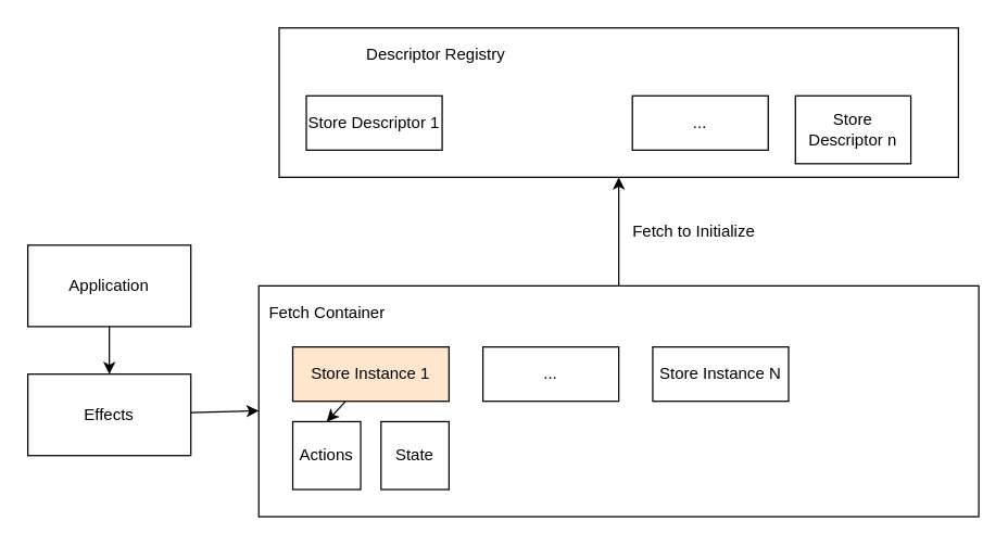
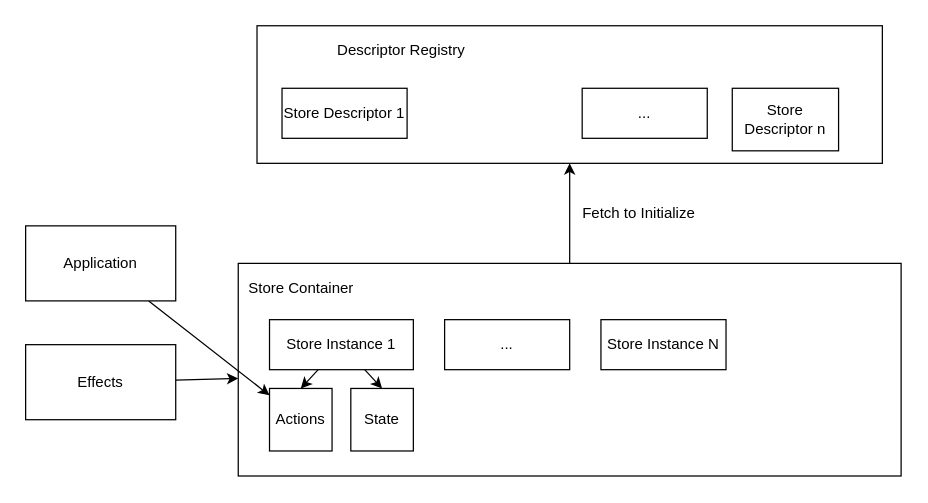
  <mxCell id="0" />
  <mxCell id="1" parent="0" />
  <mxCell id="2" style="edgeStyle=none;html=1;exitX=0.5;exitY=0;exitDx=0;exitDy=0;entryX=0.5;entryY=1;entryDx=0;entryDy=0;" parent="1" source="3" target="16" edge="1"><mxGeometry relative="1" as="geometry" /></mxCell>
  <mxCell id="3" value="" style="rounded=0;whiteSpace=wrap;html=1;" parent="1" vertex="1"><mxGeometry x="190" y="210" width="530" height="170" as="geometry" /></mxCell>
- <mxCell id="4" style="edgeStyle=none;html=1;" parent="1" source="5" target="15" edge="1"><mxGeometry relative="1" as="geometry" /></mxCell>
+ <mxCell id="4" style="edgeStyle=none;html=1;" parent="1" source="5" target="12" edge="1"><mxGeometry relative="1" as="geometry" /></mxCell>
  <mxCell id="5" value="Application" style="rounded=0;whiteSpace=wrap;html=1;" parent="1" vertex="1"><mxGeometry x="20" y="180" width="120" height="60" as="geometry" /></mxCell>
+ <mxCell id="6" style="edgeStyle=none;html=1;entryX=0.5;entryY=0;entryDx=0;entryDy=0;" parent="1" source="8" target="11" edge="1"><mxGeometry relative="1" as="geometry" /></mxCell>
  <mxCell id="7" style="edgeStyle=none;html=1;entryX=0.5;entryY=0;entryDx=0;entryDy=0;" parent="1" source="8" target="12" edge="1"><mxGeometry relative="1" as="geometry" /></mxCell>
- <mxCell id="8" value="Store Instance 1" style="rounded=0;whiteSpace=wrap;html=1;fillColor=#ffe6cc;" parent="1" vertex="1"><mxGeometry x="215" y="255" width="115" height="40" as="geometry" /></mxCell>
+ <mxCell id="8" value="Store Instance 1" style="rounded=0;whiteSpace=wrap;html=1;" parent="1" vertex="1"><mxGeometry x="215" y="255" width="115" height="40" as="geometry" /></mxCell>
  <mxCell id="9" value="..." style="rounded=0;whiteSpace=wrap;html=1;" parent="1" vertex="1"><mxGeometry x="355" y="255" width="100" height="40" as="geometry" /></mxCell>
  <mxCell id="10" value="Store Instance N" style="rounded=0;whiteSpace=wrap;html=1;" parent="1" vertex="1"><mxGeometry x="480" y="255" width="100" height="40" as="geometry" /></mxCell>
  <mxCell id="11" value="State" style="whiteSpace=wrap;html=1;aspect=fixed;" parent="1" vertex="1"><mxGeometry x="280" y="310" width="50" height="50" as="geometry" /></mxCell>
  <mxCell id="12" value="Actions" style="whiteSpace=wrap;html=1;aspect=fixed;" parent="1" vertex="1"><mxGeometry x="215" y="310" width="50" height="50" as="geometry" /></mxCell>
- <mxCell id="13" value="Fetch Container" style="text;html=1;align=center;verticalAlign=middle;resizable=0;points=[];autosize=1;strokeColor=none;fillColor=none;" parent="1" vertex="1"><mxGeometry x="190" y="220" width="100" height="20" as="geometry" /></mxCell>
+ <mxCell id="13" value="Store Container" style="text;html=1;align=center;verticalAlign=middle;resizable=0;points=[];autosize=1;strokeColor=none;fillColor=none;" parent="1" vertex="1"><mxGeometry x="190" y="220" width="100" height="20" as="geometry" /></mxCell>
  <mxCell id="14" style="edgeStyle=none;html=1;" parent="1" source="15" target="3" edge="1"><mxGeometry relative="1" as="geometry" /></mxCell>
  <mxCell id="15" value="Effects" style="rounded=0;whiteSpace=wrap;html=1;" parent="1" vertex="1"><mxGeometry x="20" y="275" width="120" height="60" as="geometry" /></mxCell>
  <mxCell id="16" value="" style="rounded=0;whiteSpace=wrap;html=1;" parent="1" vertex="1"><mxGeometry x="205" y="20" width="500" height="110" as="geometry" /></mxCell>
  <mxCell id="17" value="Descriptor Registry" style="text;html=1;align=center;verticalAlign=middle;resizable=0;points=[];autosize=1;strokeColor=none;fillColor=none;" parent="1" vertex="1"><mxGeometry x="260" y="30" width="120" height="20" as="geometry" /></mxCell>
  <mxCell id="18" value="Store Descriptor 1" style="rounded=0;whiteSpace=wrap;html=1;" parent="1" vertex="1"><mxGeometry x="225" y="70" width="100" height="40" as="geometry" /></mxCell>
  <mxCell id="19" value="..." style="rounded=0;whiteSpace=wrap;html=1;" parent="1" vertex="1"><mxGeometry x="465" y="70" width="100" height="40" as="geometry" /></mxCell>
  <mxCell id="20" value="Store Descriptor n" style="rounded=0;whiteSpace=wrap;html=1;" parent="1" vertex="1"><mxGeometry x="585" y="70" width="85" height="50" as="geometry" /></mxCell>
  <mxCell id="21" value="Fetch to Initialize" style="text;html=1;align=center;verticalAlign=middle;resizable=0;points=[];autosize=1;strokeColor=none;fillColor=none;" parent="1" vertex="1"><mxGeometry x="455" y="160" width="110" height="20" as="geometry" /></mxCell>
